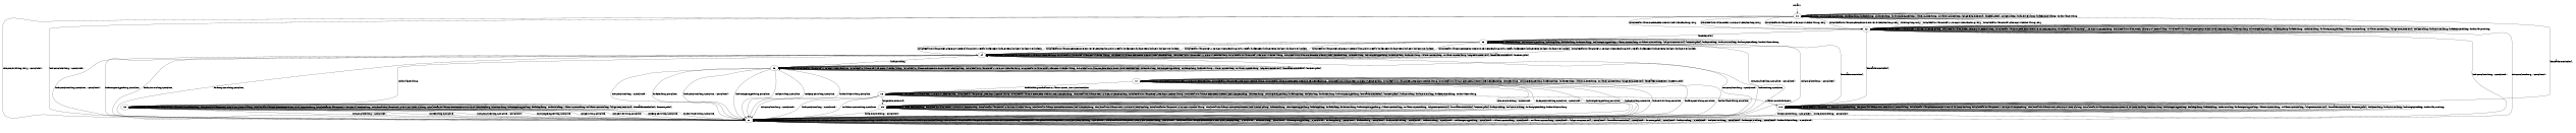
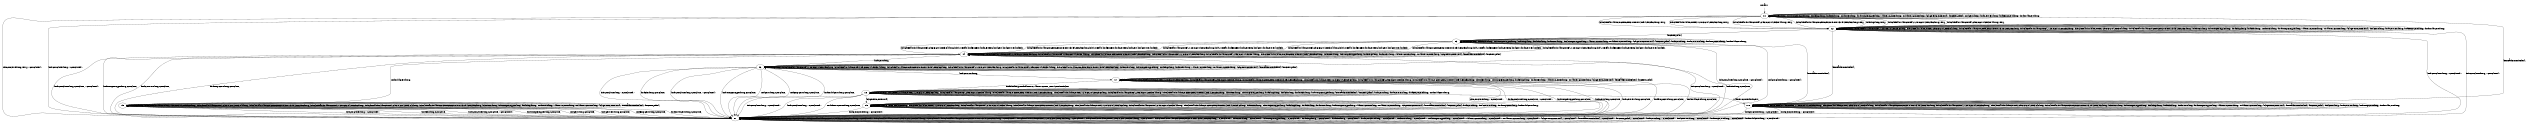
  digraph {
    fontname="DejaVu Serif"
    node [fontname="DejaVu Serif"]
    edge [fontname="DejaVu Serif"]
    n1 [label=s0]
    n2 [label=s1]
    n3 [label=s2]
    n4 [label=s10]
    n5 [label=s3]
    n6 [label=s4]
    n7 [label=s5]
    n8 [label=s6]
    n9 [label=s7]
    n10 [label=s8]
    n11 [label=s9]
    n12 [label=__start1 shape=none]
    n1 -> n1 [label="initNoFr_long/ "]
    n1 -> n1 [label="initUnxpFrType_long/ "]
    n1 -> n1 [label="hndPing_long/ "]
    n1 -> n1 [label="hndFin_long/ "]
    n1 -> n1 [label="hndNoFr_long/ "]
    n1 -> n1 [label="hndUnxpFrType_long/ "]
    n1 -> n1 [label="VldNewConID_long/ "]
    n1 -> n1 [label="InvldNewConID_long/ "]
    n1 -> n1 [label="[ChgDestConID-Ori]/ "]
    n1 -> n1 [label="[IncRetryTkn]/ "]
    n1 -> n1 [label="hndCert_long/ "]
    n1 -> n1 [label="hndCertVer_long/ "]
    n1 -> n1 [label="hndEmpCert_long/ "]
    n1 -> n1 [label="hndInvldCert_long/ "]
    n1 -> n2 [label="initConClose_long/retry,<ConClosed> "]
    n1 -> n2 [label="hndConClose_long/<ConClosed> "]
    n1 -> n3 [label="initPing_long/retry, "]
    n1 -> n3 [label="initCltHello-vldACK:AES-128-GCM-SHA256_long/retry, "]
    n1 -> n3 [label="initCltHello-vldACK:AES-256-GCM-SHA384_long/retry, "]
    n1 -> n3 [label="initCltHello-vldACK:CHACHA20-POLY1305-SHA256_long/retry, "]
    n1 -> n3 [label="initCltHello-invldACK:AES-128-GCM-SHA256_long/retry, "]
    n1 -> n3 [label="initCltHello-invldACK:AES-256-GCM-SHA384_long/retry, "]
    n1 -> n3 [label="initCltHello-invldACK:CHACHA20-POLY1305-SHA256_long/retry, "]
    n1 -> n4 [label="[RmPadFrmInitPkts]/ "]
    n2 -> n2 [label="initPing_long/<ConClosed> "]
    n2 -> n2 [label="initConClose_long/<ConClosed> "]
    n2 -> n2 [label="initCltHello-vldACK:AES-128-GCM-SHA256_long/<ConClosed> "]
    n2 -> n2 [label="initCltHello-vldACK:AES-256-GCM-SHA384_long/<ConClosed> "]
    n2 -> n2 [label="initCltHello-vldACK:CHACHA20-POLY1305-SHA256_long/<ConClosed> "]
    n2 -> n2 [label="initCltHello-invldACK:AES-128-GCM-SHA256_long/<ConClosed> "]
    n2 -> n2 [label="initCltHello-invldACK:AES-256-GCM-SHA384_long/<ConClosed> "]
    n2 -> n2 [label="initCltHello-invldACK:CHACHA20-POLY1305-SHA256_long/<ConClosed> "]
    n2 -> n2 [label="initNoFr_long/<ConClosed> "]
    n2 -> n2 [label="initUnxpFrType_long/<ConClosed> "]
    n2 -> n2 [label="hndPing_long/<ConClosed> "]
    n2 -> n2 [label="hndFin_long/<ConClosed> "]
    n2 -> n2 [label="hndConClose_long/<ConClosed> "]
    n2 -> n2 [label="hndNoFr_long/<ConClosed> "]
    n2 -> n2 [label="hndUnxpFrType_long/<ConClosed> "]
    n2 -> n2 [label="VldNewConID_long/<ConClosed> "]
    n2 -> n2 [label="InvldNewConID_long/<ConClosed> "]
    n2 -> n2 [label="[ChgDestConID-Ori]/<ConClosed> "]
    n2 -> n2 [label="[RmPadFrmInitPkts]/<ConClosed> "]
    n2 -> n2 [label="[IncRetryTkn]/<ConClosed> "]
    n2 -> n2 [label="hndCert_long/<ConClosed> "]
    n2 -> n2 [label="hndCertVer_long/<ConClosed> "]
    n2 -> n2 [label="hndEmpCert_long/<ConClosed> "]
    n2 -> n2 [label="hndInvldCert_long/<ConClosed> "]
    n3 -> n2 [label="initConClose_long/<ConClosed> "]
    n3 -> n2 [label="hndConClose_long/<ConClosed> "]
    n3 -> n3 [label="initPing_long/ "]
    n3 -> n3 [label="initCltHello-vldACK:AES-128-GCM-SHA256_long/ "]
    n3 -> n3 [label="initCltHello-vldACK:AES-256-GCM-SHA384_long/ "]
    n3 -> n3 [label="initCltHello-vldACK:CHACHA20-POLY1305-SHA256_long/ "]
    n3 -> n3 [label="initCltHello-invldACK:AES-128-GCM-SHA256_long/ "]
    n3 -> n3 [label="initCltHello-invldACK:AES-256-GCM-SHA384_long/ "]
    n3 -> n3 [label="initCltHello-invldACK:CHACHA20-POLY1305-SHA256_long/ "]
    n3 -> n3 [label="initNoFr_long/ "]
    n3 -> n3 [label="initUnxpFrType_long/ "]
    n3 -> n3 [label="hndPing_long/ "]
    n3 -> n3 [label="hndFin_long/ "]
    n3 -> n3 [label="hndNoFr_long/ "]
    n3 -> n3 [label="hndUnxpFrType_long/ "]
    n3 -> n3 [label="VldNewConID_long/ "]
    n3 -> n3 [label="InvldNewConID_long/ "]
    n3 -> n3 [label="[ChgDestConID-Ori]/ "]
    n3 -> n3 [label="hndCert_long/ "]
    n3 -> n3 [label="hndCertVer_long/ "]
    n3 -> n3 [label="hndEmpCert_long/ "]
    n3 -> n3 [label="hndInvldCert_long/ "]
    n3 -> n4 [label="[RmPadFrmInitPkts]/ "]
    n3 -> n5 [label="[IncRetryTkn]/ "]
    n4 -> n2 [label="initConClose_long/<ConClosed> "]
    n4 -> n2 [label="hndConClose_long/<ConClosed> "]
    n4 -> n4 [label="initPing_long/ "]
    n4 -> n4 [label="initCltHello-vldACK:AES-128-GCM-SHA256_long/ "]
    n4 -> n4 [label="initCltHello-vldACK:AES-256-GCM-SHA384_long/ "]
    n4 -> n4 [label="initCltHello-vldACK:CHACHA20-POLY1305-SHA256_long/ "]
    n4 -> n4 [label="initCltHello-invldACK:AES-128-GCM-SHA256_long/ "]
    n4 -> n4 [label="initCltHello-invldACK:AES-256-GCM-SHA384_long/ "]
    n4 -> n4 [label="initCltHello-invldACK:CHACHA20-POLY1305-SHA256_long/ "]
    n4 -> n4 [label="initNoFr_long/ "]
    n4 -> n4 [label="initUnxpFrType_long/ "]
    n4 -> n4 [label="hndPing_long/ "]
    n4 -> n4 [label="hndFin_long/ "]
    n4 -> n4 [label="hndNoFr_long/ "]
    n4 -> n4 [label="hndUnxpFrType_long/ "]
    n4 -> n4 [label="VldNewConID_long/ "]
    n4 -> n4 [label="InvldNewConID_long/ "]
    n4 -> n4 [label="[ChgDestConID-Ori]/ "]
    n4 -> n4 [label="[RmPadFrmInitPkts]/ "]
    n4 -> n4 [label="[IncRetryTkn]/ "]
    n4 -> n4 [label="hndCert_long/ "]
    n4 -> n4 [label="hndCertVer_long/ "]
    n4 -> n4 [label="hndEmpCert_long/ "]
    n4 -> n4 [label="hndInvldCert_long/ "]
    n5 -> n2 [label="initConClose_long/ConClose,<ConClosed> "]
    n5 -> n2 [label="hndConClose_long/<ConClosed> "]
    n5 -> n4 [label="[RmPadFrmInitPkts]/ "]
    n5 -> n5 [label="initPing_long/ "]
    n5 -> n5 [label="initNoFr_long/ "]
    n5 -> n5 [label="initUnxpFrType_long/ "]
    n5 -> n5 [label="hndPing_long/ "]
    n5 -> n5 [label="hndFin_long/ "]
    n5 -> n5 [label="hndNoFr_long/ "]
    n5 -> n5 [label="hndUnxpFrType_long/ "]
    n5 -> n5 [label="VldNewConID_long/ "]
    n5 -> n5 [label="InvldNewConID_long/ "]
    n5 -> n5 [label="[ChgDestConID-Ori]/ "]
    n5 -> n5 [label="[IncRetryTkn]/ "]
    n5 -> n5 [label="hndCert_long/ "]
    n5 -> n5 [label="hndCertVer_long/ "]
    n5 -> n5 [label="hndEmpCert_long/ "]
    n5 -> n5 [label="hndInvldCert_long/ "]
    n5 -> n6 [label="initCltHello-vldACK:AES-128-GCM-SHA256_long/initSvrHello,hndEncExt,hndCertReq,hndCert,hndCertVer,hndFin, "]
    n5 -> n6 [label="initCltHello-vldACK:AES-256-GCM-SHA384_long/initSvrHello,hndEncExt,hndCertReq,hndCert,hndCertVer,hndFin, "]
    n5 -> n6 [label="initCltHello-vldACK:CHACHA20-POLY1305-SHA256_long/initSvrHello,hndEncExt,hndCertReq,hndCert,hndCertVer,hndFin, "]
    n5 -> n6 [label="initCltHello-invldACK:AES-128-GCM-SHA256_long/initSvrHello,hndEncExt,hndCertReq,hndCert,hndCertVer,hndFin, "]
    n5 -> n6 [label="initCltHello-invldACK:AES-256-GCM-SHA384_long/initSvrHello,hndEncExt,hndCertReq,hndCert,hndCertVer,hndFin, "]
    n5 -> n6 [label="initCltHello-invldACK:CHACHA20-POLY1305-SHA256_long/initSvrHello,hndEncExt,hndCertReq,hndCert,hndCertVer,hndFin, "]
    n6 -> n2 [label="initConClose_long/<ConClosed> "]
    n6 -> n2 [label="hndFin_long/ConClose, "]
    n6 -> n2 [label="hndConClose_long/ConClose,<ConClosed> "]
    n6 -> n2 [label="hndUnxpFrType_long/ConClose, "]
    n6 -> n2 [label="hndCertVer_long/ConClose, "]
    n6 -> n2 [label="hndEmpCert_long/ConClose, "]
    n6 -> n6 [label="initPing_long/ "]
    n6 -> n6 [label="initCltHello-vldACK:AES-128-GCM-SHA256_long/ "]
    n6 -> n6 [label="initCltHello-vldACK:AES-256-GCM-SHA384_long/ "]
    n6 -> n6 [label="initCltHello-vldACK:CHACHA20-POLY1305-SHA256_long/ "]
    n6 -> n6 [label="initCltHello-invldACK:AES-128-GCM-SHA256_long/ "]
    n6 -> n6 [label="initCltHello-invldACK:AES-256-GCM-SHA384_long/ "]
    n6 -> n6 [label="initCltHello-invldACK:CHACHA20-POLY1305-SHA256_long/ "]
    n6 -> n6 [label="initNoFr_long/ "]
    n6 -> n6 [label="initUnxpFrType_long/ "]
    n6 -> n6 [label="hndPing_long/ "]
    n6 -> n6 [label="hndNoFr_long/ "]
    n6 -> n6 [label="VldNewConID_long/ "]
    n6 -> n6 [label="InvldNewConID_long/ "]
    n6 -> n6 [label="[ChgDestConID-Ori]/ "]
    n6 -> n6 [label="[RmPadFrmInitPkts]/ "]
    n6 -> n6 [label="[IncRetryTkn]/ "]
    n6 -> n7 [label="hndInvldCert_long/ "]
    n6 -> n8 [label="hndCert_long/ "]
    n7 -> n2 [label="initConClose_long/<ConClosed> "]
    n7 -> n2 [label="hndFin_long/ConClose, "]
    n7 -> n2 [label="hndConClose_long/ConClose,<ConClosed> "]
    n7 -> n2 [label="hndUnxpFrType_long/ConClose, "]
    n7 -> n2 [label="hndCert_long/ConClose, "]
    n7 -> n2 [label="hndCertVer_long/ConClose, "]
    n7 -> n2 [label="hndEmpCert_long/ConClose, "]
    n7 -> n2 [label="hndInvldCert_long/ConClose, "]
    n7 -> n7 [label="initPing_long/ "]
    n7 -> n7 [label="initCltHello-vldACK:AES-128-GCM-SHA256_long/ "]
    n7 -> n7 [label="initCltHello-vldACK:AES-256-GCM-SHA384_long/ "]
    n7 -> n7 [label="initCltHello-vldACK:CHACHA20-POLY1305-SHA256_long/ "]
    n7 -> n7 [label="initCltHello-invldACK:AES-128-GCM-SHA256_long/ "]
    n7 -> n7 [label="initCltHello-invldACK:AES-256-GCM-SHA384_long/ "]
    n7 -> n7 [label="initCltHello-invldACK:CHACHA20-POLY1305-SHA256_long/ "]
    n7 -> n7 [label="initNoFr_long/ "]
    n7 -> n7 [label="initUnxpFrType_long/ "]
    n7 -> n7 [label="hndPing_long/ "]
    n7 -> n7 [label="hndNoFr_long/ "]
    n7 -> n7 [label="VldNewConID_long/ "]
    n7 -> n7 [label="InvldNewConID_long/ "]
    n7 -> n7 [label="[ChgDestConID-Ori]/ "]
    n7 -> n7 [label="[RmPadFrmInitPkts]/ "]
    n7 -> n7 [label="[IncRetryTkn]/ "]
    n8 -> n2 [label="initConClose_long/<ConClosed> "]
    n8 -> n2 [label="hndFin_long/ConClose, "]
    n8 -> n2 [label="hndConClose_long/ConClose,<ConClosed> "]
    n8 -> n2 [label="hndUnxpFrType_long/ConClose, "]
    n8 -> n2 [label="hndCert_long/ConClose, "]
    n8 -> n2 [label="hndEmpCert_long/ConClose, "]
    n8 -> n2 [label="hndInvldCert_long/ConClose, "]
    n8 -> n8 [label="initPing_long/ "]
    n8 -> n8 [label="initCltHello-vldACK:AES-128-GCM-SHA256_long/ "]
    n8 -> n8 [label="initCltHello-vldACK:AES-256-GCM-SHA384_long/ "]
    n8 -> n8 [label="initCltHello-vldACK:CHACHA20-POLY1305-SHA256_long/ "]
    n8 -> n8 [label="initCltHello-invldACK:AES-128-GCM-SHA256_long/ "]
    n8 -> n8 [label="initCltHello-invldACK:AES-256-GCM-SHA384_long/ "]
    n8 -> n8 [label="initCltHello-invldACK:CHACHA20-POLY1305-SHA256_long/ "]
    n8 -> n8 [label="initNoFr_long/ "]
    n8 -> n8 [label="initUnxpFrType_long/ "]
    n8 -> n8 [label="hndPing_long/ "]
    n8 -> n8 [label="hndNoFr_long/ "]
    n8 -> n8 [label="VldNewConID_long/ "]
    n8 -> n8 [label="InvldNewConID_long/ "]
    n8 -> n8 [label="[ChgDestConID-Ori]/ "]
    n8 -> n8 [label="[RmPadFrmInitPkts]/ "]
    n8 -> n8 [label="[IncRetryTkn]/ "]
+   n8 -> n9 [label="hndCertVer_long/ "]
    n9 -> n2 [label="initConClose_long/<ConClosed> "]
    n9 -> n2 [label="hndConClose_long/ConClose,<ConClosed> "]
    n9 -> n2 [label="hndUnxpFrType_long/ConClose, "]
    n9 -> n2 [label="hndCert_long/ConClose, "]
    n9 -> n2 [label="hndCertVer_long/ConClose, "]
    n9 -> n2 [label="hndEmpCert_long/ConClose, "]
    n9 -> n2 [label="hndInvldCert_long/ConClose, "]
    n9 -> n9 [label="initPing_long/ "]
    n9 -> n9 [label="initCltHello-vldACK:AES-128-GCM-SHA256_long/ "]
    n9 -> n9 [label="initCltHello-vldACK:AES-256-GCM-SHA384_long/ "]
    n9 -> n9 [label="initCltHello-vldACK:CHACHA20-POLY1305-SHA256_long/ "]
    n9 -> n9 [label="initCltHello-invldACK:AES-128-GCM-SHA256_long/ "]
    n9 -> n9 [label="initCltHello-invldACK:AES-256-GCM-SHA384_long/ "]
    n9 -> n9 [label="initCltHello-invldACK:CHACHA20-POLY1305-SHA256_long/ "]
    n9 -> n9 [label="initNoFr_long/ "]
    n9 -> n9 [label="initUnxpFrType_long/ "]
    n9 -> n9 [label="hndPing_long/ "]
    n9 -> n9 [label="hndNoFr_long/ "]
    n9 -> n9 [label="VldNewConID_long/ "]
    n9 -> n9 [label="InvldNewConID_long/ "]
    n9 -> n9 [label="[ChgDestConID-Ori]/ "]
    n9 -> n9 [label="[RmPadFrmInitPkts]/ "]
    n9 -> n9 [label="[IncRetryTkn]/ "]
    n9 -> n10 [label="hndFin_long/HndshkDone,VldNewConID,,NewSessionTicket "]
    n10 -> n2 [label="initConClose_long/<ConClosed> "]
    n10 -> n2 [label="hndConClose_long/<ConClosed> "]
    n10 -> n2 [label="InvldNewConID_long/ConClose, "]
    n10 -> n4 [label="VldNewConID_hndCert/ "]
    n10 -> n10 [label="initPing_long/ "]
    n10 -> n10 [label="initCltHello-vldACK:AES-128-GCM-SHA256_long/ "]
    n10 -> n10 [label="initCltHello-vldACK:AES-256-GCM-SHA384_long/ "]
    n10 -> n10 [label="initCltHello-vldACK:CHACHA20-POLY1305-SHA256_long/ "]
    n10 -> n10 [label="initCltHello-invldACK:AES-128-GCM-SHA256_long/ "]
    n10 -> n10 [label="initCltHello-invldACK:AES-256-GCM-SHA384_long/ "]
    n10 -> n10 [label="initCltHello-invldACK:CHACHA20-POLY1305-SHA256_long/ "]
    n10 -> n10 [label="initNoFr_long/ "]
    n10 -> n10 [label="initUnxpFrType_long/ "]
    n10 -> n10 [label="hndPing_long/ "]
    n10 -> n10 [label="hndFin_long/ "]
    n10 -> n10 [label="hndNoFr_long/ "]
    n10 -> n10 [label="hndUnxpFrType_long/ "]
    n10 -> n10 [label="[RmPadFrmInitPkts]/ "]
    n10 -> n10 [label="[IncRetryTkn]/ "]
    n10 -> n10 [label="hndCert_long/ "]
    n10 -> n10 [label="hndCertVer_long/ "]
    n10 -> n10 [label="hndEmpCert_long/ "]
    n10 -> n10 [label="hndInvldCert_long/ "]
    n10 -> n11 [label="[ChgDestConID-Ori]/ "]
    n11 -> n2 [label="hndConClose_long/<ConClosed> "]
    n11 -> n11 [label="initPing_long/ "]
    n11 -> n11 [label="initConClose_long/ "]
    n11 -> n11 [label="initCltHello-vldACK:AES-128-GCM-SHA256_long/ "]
    n11 -> n11 [label="initCltHello-vldACK:AES-256-GCM-SHA384_long/ "]
    n11 -> n11 [label="initCltHello-vldACK:CHACHA20-POLY1305-SHA256_long/ "]
    n11 -> n11 [label="initCltHello-invldACK:AES-128-GCM-SHA256_long/ "]
    n11 -> n11 [label="initCltHello-invldACK:AES-256-GCM-SHA384_long/ "]
    n11 -> n11 [label="initCltHello-invldACK:CHACHA20-POLY1305-SHA256_long/ "]
    n11 -> n11 [label="initNoFr_long/ "]
    n11 -> n11 [label="initUnxpFrType_long/ "]
    n11 -> n11 [label="hndPing_long/ "]
    n11 -> n11 [label="hndFin_long/ "]
    n11 -> n11 [label="hndNoFr_long/ "]
    n11 -> n11 [label="hndUnxpFrType_long/ "]
    n11 -> n11 [label="VldNewConID_long/ "]
    n11 -> n11 [label="InvldNewConID_long/ "]
    n11 -> n11 [label="[ChgDestConID-Ori]/ "]
    n11 -> n11 [label="[RmPadFrmInitPkts]/ "]
    n11 -> n11 [label="[IncRetryTkn]/ "]
    n11 -> n11 [label="hndCert_long/ "]
    n11 -> n11 [label="hndCertVer_long/ "]
    n11 -> n11 [label="hndEmpCert_long/ "]
    n11 -> n11 [label="hndInvldCert_long/ "]
    n12 -> n1
  }
